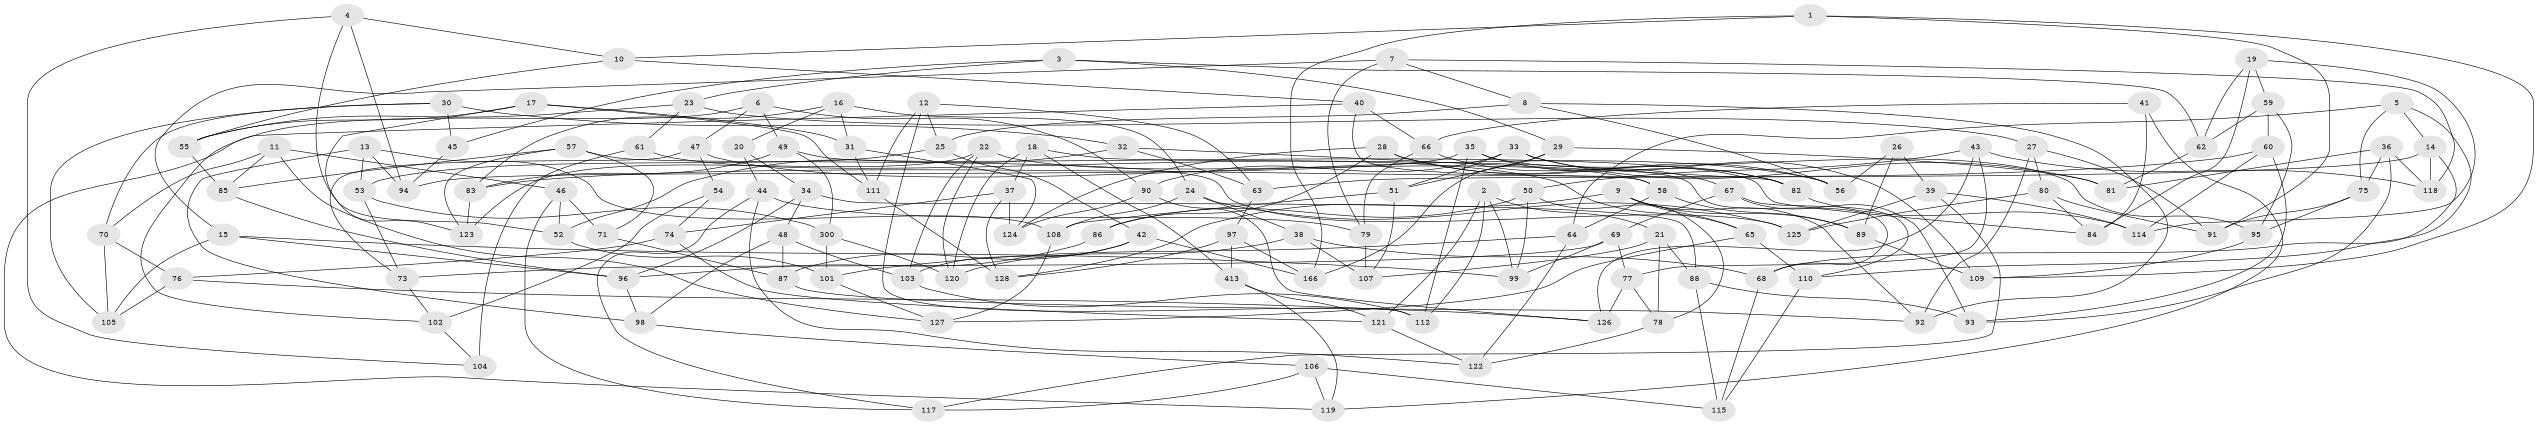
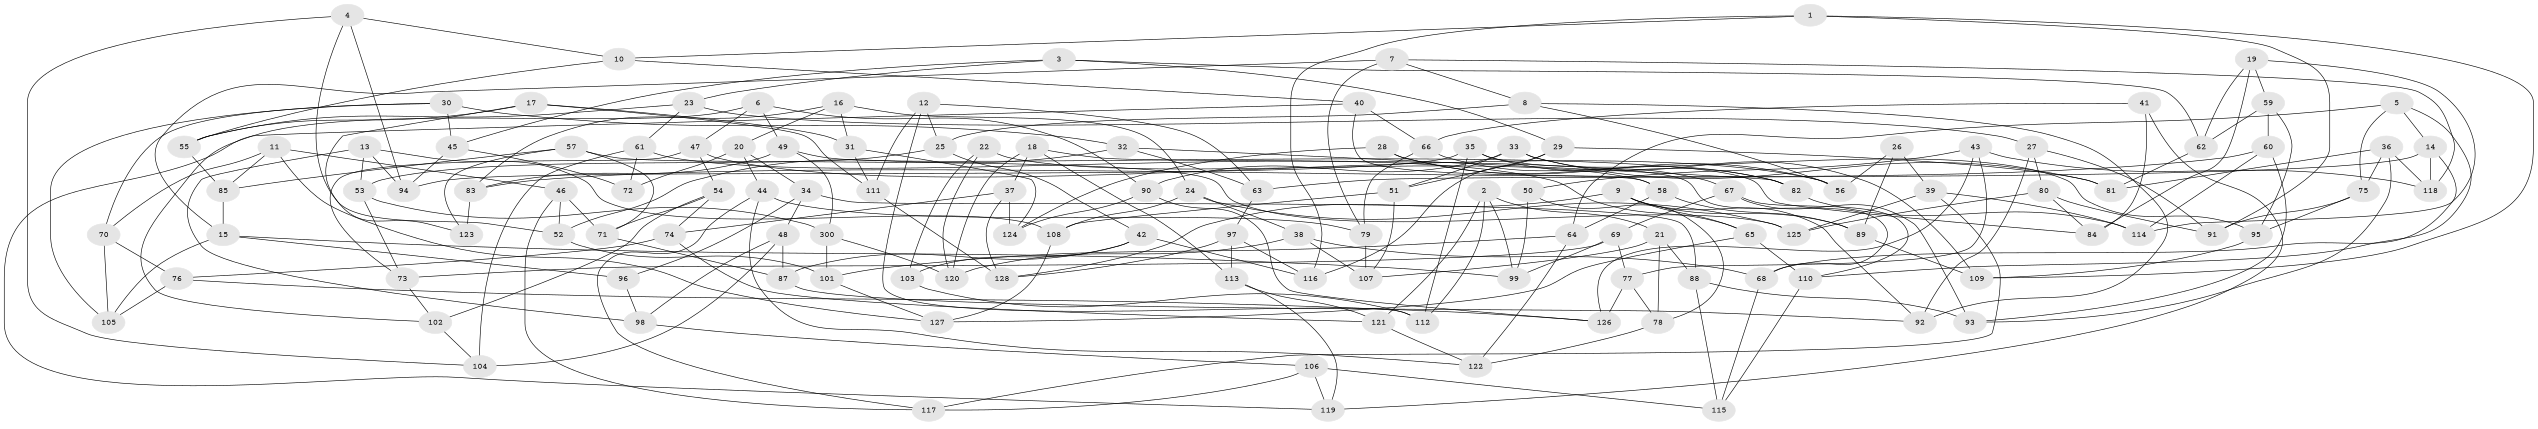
  graph {
    fontname="Courier Prime"
    node [color=gray90 fontname="Courier Prime" style=filled]
    edge [fontname="Courier Prime"]
    1
    10
    91
    109
-   116 [label=166]
+   116
    40
    55
    2
    21
    99
    112
    121
    78
    88
    107
    122
    3
    23
    29
    45
    62
    27
    61
    51
    81
    94
+   72
    4
    52
    104
    101
    5
    14
    64
    75
    110
    118
    63
    68
    95
    115
    6
    47
    49
    90
    102
    56
    54
    73
    83
    84
    n52 [label=300]
    124
    126
    7
    8
    15
    79
    25
    92
    96
    105
    53
    42
    9
    65
    89
    128
    127
    58
    66
    119
    85
    11
    46
    70
    117
    71
    76
    12
    111
    97
    13
    98
    108
    106
    16
    20
    24
    31
    34
    44
    38
    125
    123
    17
    18
    37
-   113 [label=413]
+   113
    120
    74
    19
    59
    114
    60
    48
    93
    22
    103
    80
    87
    26
    39
    41
    28
    82
-   86
    30
    32
    33
    35
    36
    67
    43
    50
    77
    57
    69
    1 -- 10
    1 -- 91
    1 -- 109
    1 -- 116
    10 -- 40
    10 -- 55
    40 -- 58
    40 -- 66
    40 -- 119
    55 -- 85
    2 -- 21
    2 -- 99
    2 -- 112
    2 -- 121
    21 -- 78
    21 -- 88
    21 -- 107
    121 -- 122
    78 -- 122
    88 -- 115
    88 -- 93
    3 -- 23
    3 -- 29
    3 -- 45
    3 -- 62
    23 -- 55
    23 -- 27
    23 -- 61
    29 -- 116
    29 -- 51
    29 -- 81
    45 -- 94
+   45 -- 72
    62 -- 81
    27 -- 91
    27 -- 92
    27 -- 80
+   61 -- 72
    61 -- 104
    61 -- 65
    51 -- 107
    51 -- 108
    4 -- 10
    4 -- 94
    4 -- 52
    4 -- 104
    52 -- 101
    101 -- 127
    5 -- 14
    5 -- 64
    5 -- 75
    5 -- 110
    14 -- 118
    14 -- 63
    14 -- 68
    64 -- 122
    64 -- 101
    75 -- 91
    75 -- 95
    110 -- 115
    63 -- 97
    68 -- 115
    95 -- 109
    6 -- 47
    6 -- 49
    6 -- 90
    6 -- 102
    47 -- 56
    47 -- 54
    47 -- 73
    49 -- 83
    49 -- 84
    49 -- n52
    90 -- 124
    90 -- 126
    102 -- 104
    54 -- 102
+   54 -- 71
    54 -- 74
    73 -- 102
    83 -- 123
    n52 -- 101
    n52 -- 120
    7 -- 118
    7 -- 8
    7 -- 15
    7 -- 79
    8 -- 56
    8 -- 25
    8 -- 92
    15 -- 99
    15 -- 96
    15 -- 105
    79 -- 107
    25 -- 53
    25 -- 42
    96 -- 98
    53 -- 73
    53 -- n52
    42 -- 116
    42 -- 103
    42 -- 87
    9 -- 92
    9 -- 65
    9 -- 89
    9 -- 128
    65 -- 110
    65 -- 127
    89 -- 109
    58 -- 64
    58 -- 89
    66 -- 79
    66 -- 67
-   85 -- 96
+   85 -- 15
    11 -- 127
    11 -- 85
    11 -- 46
    11 -- 70
    46 -- 52
    46 -- 117
    46 -- 71
    70 -- 105
    70 -- 76
    71 -- 87
    76 -- 126
    76 -- 105
    12 -- 112
    12 -- 63
    12 -- 25
    12 -- 111
    111 -- 128
    97 -- 116
    97 -- 128
    97 -- 113
    13 -- 94
    13 -- 53
    13 -- 98
    13 -- 108
    98 -- 106
    108 -- 127
    106 -- 115
    106 -- 119
    106 -- 117
    16 -- 83
    16 -- 20
    16 -- 24
    16 -- 31
+   20 -- 72
    20 -- 34
    20 -- 44
    24 -- 108
    24 -- 38
    24 -- 125
    31 -- 124
    31 -- 111
    34 -- 88
    34 -- 96
    34 -- 48
    44 -- 122
    44 -- 79
    44 -- 117
    38 -- 107
    38 -- 68
    38 -- 120
    17 -- 55
    17 -- 111
    17 -- 31
    17 -- 123
    18 -- 68
    18 -- 37
    18 -- 113
    18 -- 120
    37 -- 124
    37 -- 128
    37 -- 74
    113 -- 121
    113 -- 119
    74 -- 121
    74 -- 76
    19 -- 62
    19 -- 84
    19 -- 59
    19 -- 114
    59 -- 62
    59 -- 95
    59 -- 60
    60 -- 83
    60 -- 114
    60 -- 93
-   48 -- 103
+   48 -- 104
    48 -- 98
    48 -- 87
    22 -- 58
-   22 -- 123
    22 -- 120
    22 -- 103
    103 -- 112
    80 -- 91
    80 -- 84
    80 -- 125
    87 -- 92
    26 -- 56
    26 -- 89
    26 -- 39
    39 -- 117
    39 -- 125
    39 -- 114
    41 -- 84
    41 -- 66
    41 -- 119
    28 -- 56
    28 -- 124
    28 -- 82
-   28 -- 86
    82 -- 114
-   86 -- 96
    30 -- 45
    30 -- 105
    30 -- 70
    30 -- 32
    32 -- 52
    32 -- 63
    32 -- 82
    33 -- 109
    33 -- 51
    33 -- 81
    33 -- 90
    35 -- 112
    35 -- 94
    35 -- 95
    35 -- 82
    36 -- 81
    36 -- 75
    36 -- 118
    36 -- 93
    67 -- 110
    67 -- 93
    67 -- 69
    43 -- 118
    43 -- 126
    43 -- 50
    43 -- 77
    50 -- 99
    50 -- 78
-   50 -- 86
    77 -- 78
    77 -- 126
    57 -- 85
    57 -- 71
    57 -- 125
    57 -- 123
    69 -- 99
    69 -- 73
    69 -- 77
  }
